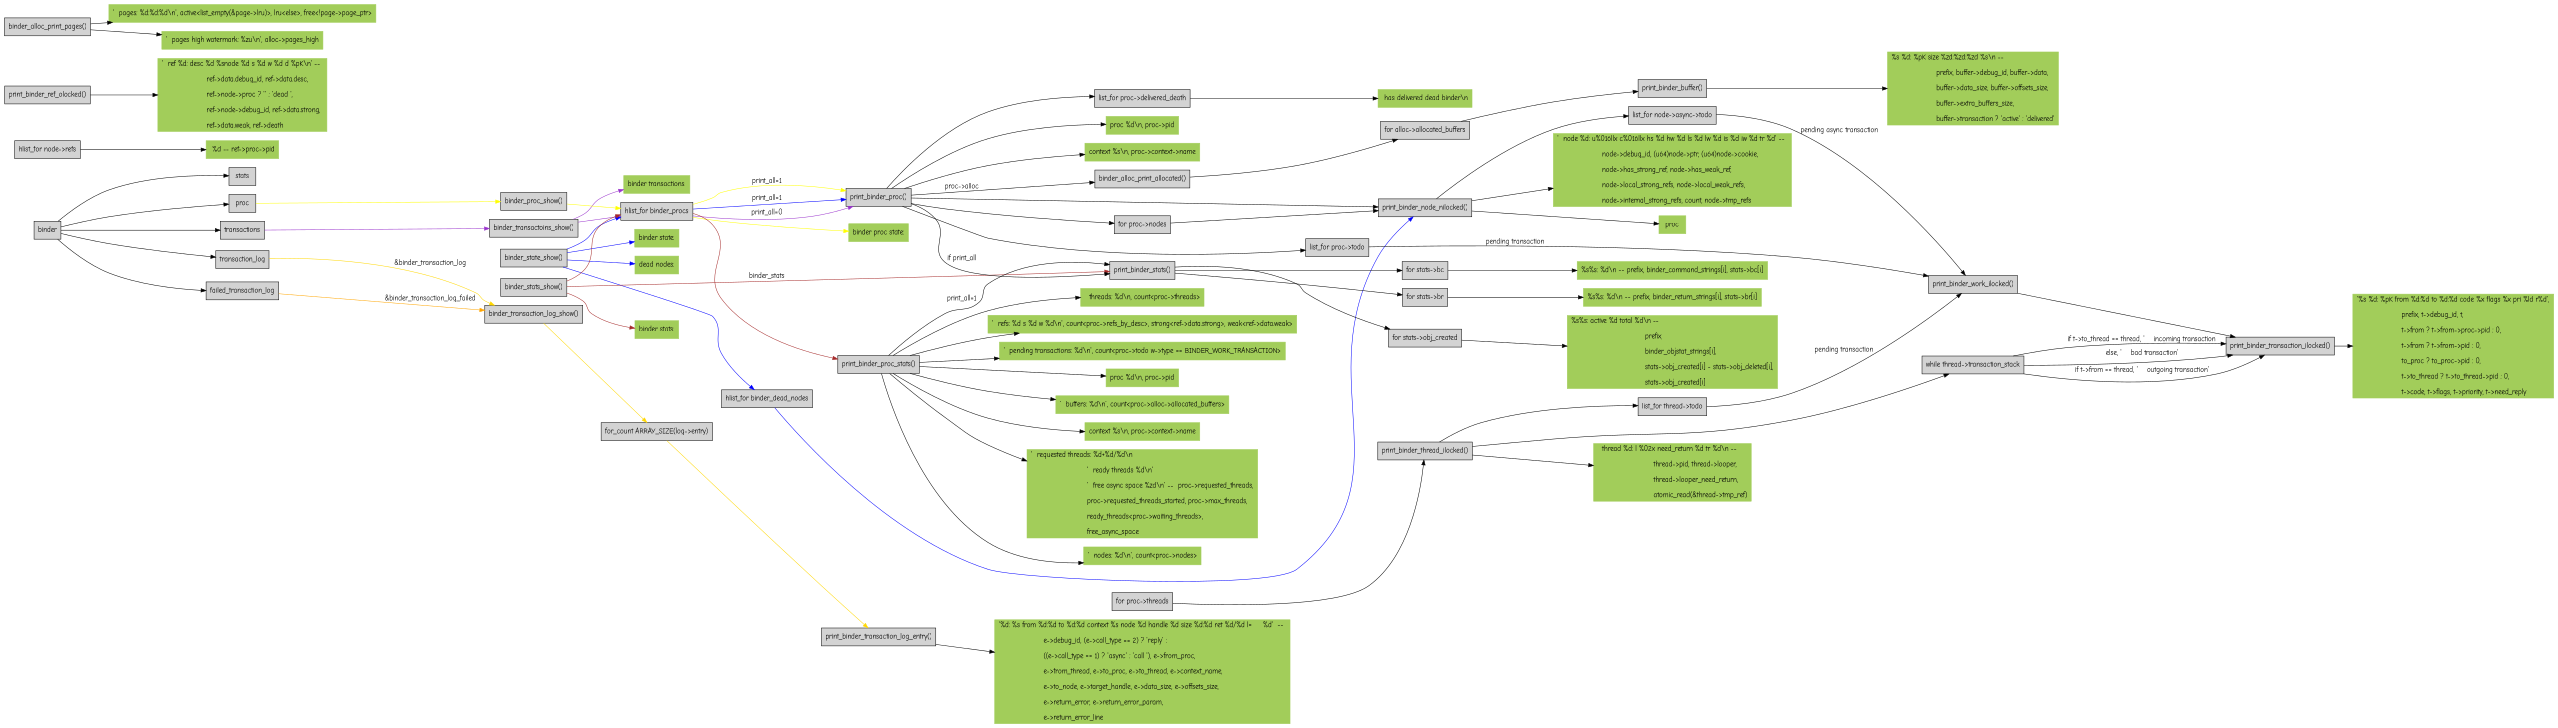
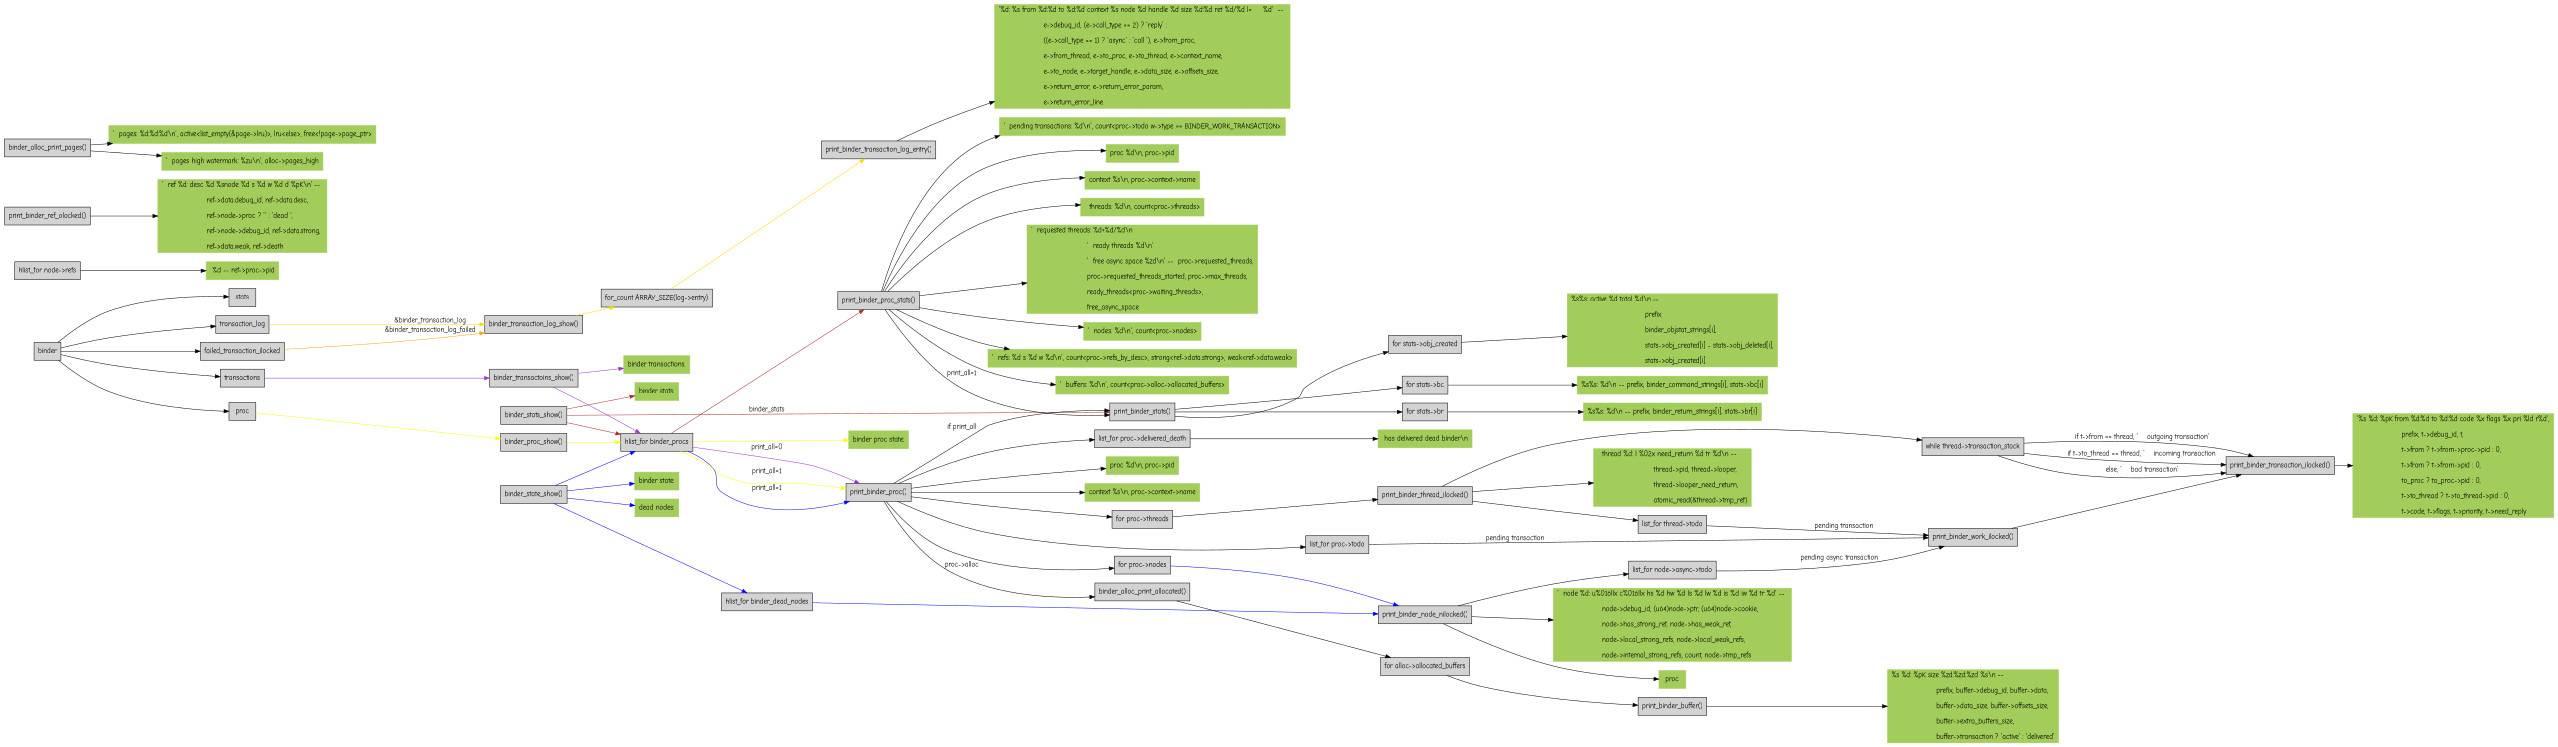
  digraph {
    fontname="Comic Neue"
    rankdir=LR
    node [fontname="Comic Neue" shape=box style=filled]
    edge [fontname="Comic Neue"]
    binder
    stats
    transactions
    transaction_log
-   failed_transaction_log
+   failed_transaction_log [label=failed_transaction_ilocked]
    proc
    "binder_transactoins_show()"
    "binder_transaction_log_show()"
    "binder_proc_show()"
    n10 [color=darkolivegreen3 label="binder state:\l"]
    "binder_state_show()"
    n12 [color=darkolivegreen3 label="dead nodes:\l"]
    "hlist_for binder_dead_nodes"
    "hlist_for binder_procs"
    n15 [color=darkolivegreen3 label="binder stats:\l"]
    "binder_stats_show()"
    "print_binder_stats()"
    n18 [color=darkolivegreen3 label="binder transactions:\l"]
    "for_count ARRAY_SIZE(log->entry)"
    n20 [color=darkolivegreen3 label="\'%d: %s from %d:%d to %d:%d context %s node %d handle %d size %d:%d ret %d/%d l=     %d\'  -- \l\n                    e->debug_id, (e->call_type == 2) ? 'reply' :\l\n                    ((e->call_type == 1) ? 'async' : 'call '), e->from_proc,\l\n                    e->from_thread, e->to_proc, e->to_thread, e->context_name,\l\n                    e->to_node, e->target_handle, e->data_size, e->offsets_size,\l\n                    e->return_error, e->return_error_param,\l\n                    e->return_error_line\l"]
    n21 [color=darkolivegreen3 label="binder proc state:\l"]
    n22 [color=darkolivegreen3 label="\'  node %d: u%016llx c%016llx hs %d hw %d ls %d lw %d is %d iw %d tr %d\' -- \l\n                    node->debug_id, (u64)node->ptr, (u64)node->cookie,\l\n                    node->has_strong_ref, node->has_weak_ref,\l\n                    node->local_strong_refs, node->local_weak_refs,\l\n                    node->internal_strong_refs, count, node->tmp_refs\l"]
    n23 [color=darkolivegreen3 label=" proc\l"]
    n24 [color=darkolivegreen3 label=" %d -- ref->proc->pid\l"]
    n25 [color=darkolivegreen3 label="'%s %d: %pK from %d:%d to %d:%d code %x flags %x pri %ld r%d',\l\n                    prefix, t->debug_id, t,\l\n                    t->from ? t->from->proc->pid : 0,\l\n                    t->from ? t->from->pid : 0,\l\n                    to_proc ? to_proc->pid : 0,\l\n                    t->to_thread ? t->to_thread->pid : 0,\l\n                    t->code, t->flags, t->priority, t->need_reply\l"]
    n26 [color=darkolivegreen3 label="proc %d\\n, proc->pid\l"]
    n27 [color=darkolivegreen3 label="context %s\\n, proc->context->name\l"]
    n28 [color=darkolivegreen3 label=" has delivered dead binder\\n\l"]
    n29 [color=darkolivegreen3 label="'  ref %d: desc %d %snode %d s %d w %d d %pK\\n' -- \l\n                    ref->data.debug_id, ref->data.desc,\l\n                    ref->node->proc ? '' : 'dead ',\l\n                    ref->node->debug_id, ref->data.strong,\l\n                    ref->data.weak, ref->death\l"]
    n30 [color=darkolivegreen3 label="%s %d: %pK size %zd:%zd:%zd %s\\n --\l\n                    prefix, buffer->debug_id, buffer->data,\l\n                    buffer->data_size, buffer->offsets_size,\l\n                    buffer->extra_buffers_size,\l\n                    buffer->transaction ? 'active' : 'delivered'\l"]
    n31 [color=darkolivegreen3 label="  thread %d: l %02x need_return %d tr %d\\n --\l\n                         thread->pid, thread->looper,\l\n                         thread->looper_need_return,\l\n                         atomic_read(&thread->tmp_ref)\l"]
    n32 [color=darkolivegreen3 label="%s%s: %d\\n -- prefix, binder_command_strings[i], stats->bc[i]\l"]
    n33 [color=darkolivegreen3 label="%s%s: %d\\n -- prefix, binder_return_strings[i], stats->br[i]\l"]
    n34 [color=darkolivegreen3 label="%s%s: active %d total %d\\n -- \l\n                                 prefix,\l\n                                 binder_objstat_strings[i],\l\n                                 stats->obj_created[i] - stats->obj_deleted[i],\l\n                                 stats->obj_created[i]\l"]
    n35 [color=darkolivegreen3 label="proc %d\\n, proc->pid\l"]
    n36 [color=darkolivegreen3 label="context %s\\n, proc->context->name\l"]
    n37 [color=darkolivegreen3 label="  threads: %d\\n, count<proc->threads>\l"]
    n38 [color=darkolivegreen3 label="\'  requested threads: %d+%d/%d\\n\'\l\n                         \'  ready threads %d\\n\'\l\n                         \'  free async space %zd\\n\' --  proc->requested_threads,\l\n                         proc->requested_threads_started, proc->max_threads,\l\n                         ready_threads<proc->waiting_threads>,\l\n                         free_async_space\l"]
    n39 [color=darkolivegreen3 label="'  nodes: %d\\n', count<proc->nodes>\l"]
    n40 [color=darkolivegreen3 label="'  refs: %d s %d w %d\\n', count<proc->refs_by_desc>, strong<ref->data.strong>, weak<ref->data.weak>\l"]
    n41 [color=darkolivegreen3 label="'  buffers: %d\\n', count<proc->alloc->allocated_buffers>\l"]
    n42 [color=darkolivegreen3 label="'  pending transactions: %d\\n', count<proc->todo w->type == BINDER_WORK_TRANSACTION>\l"]
    n43 [color=darkolivegreen3 label="'  pages: %d:%d:%d\\n', active<list_empty(&page->lru)>, lru<else>, free<!page->page_ptr>\l"]
    n44 [color=darkolivegreen3 label="'  pages high watermark: %zu\\n', alloc->pages_high\l"]
    "print_binder_node_nilocked()"
    "print_binder_proc()"
    "print_binder_proc_stats()"
    "list_for node->async->todo"
    "hlist_for node->refs"
    "print_binder_work_ilocked()"
    "for proc->threads"
    "for proc->nodes"
    "binder_alloc_print_allocated()"
    "list_for proc->todo"
    "list_for proc->delivered_death"
    "print_binder_thread_ilocked()"
    "print_binder_ref_olocked()"
    "for alloc->allocated_buffers"
    "for stats->bc"
    "for stats->br"
    "for stats->obj_created"
    "binder_alloc_print_pages()"
    "print_binder_transaction_log_entry()"
    "while thread->transaction_stack"
    "list_for thread->todo"
    "print_binder_transaction_ilocked()"
    "print_binder_buffer()"
    binder -> stats
    binder -> transactions
    binder -> transaction_log
    binder -> failed_transaction_log
    binder -> proc
    transactions -> "binder_transactoins_show()" [color=darkorchid]
    transaction_log -> "binder_transaction_log_show()" [color=gold label="&binder_transaction_log"]
    failed_transaction_log -> "binder_transaction_log_show()" [color=orange label="&binder_transaction_log_failed"]
    proc -> "binder_proc_show()" [color=yellow]
    "binder_transactoins_show()" -> "hlist_for binder_procs" [color=darkorchid]
    "binder_transactoins_show()" -> n18 [color=darkorchid]
    "binder_transaction_log_show()" -> "for_count ARRAY_SIZE(log->entry)" [color=gold]
    "binder_proc_show()" -> "hlist_for binder_procs" [color=yellow]
    "binder_state_show()" -> n10 [color=blue]
    "binder_state_show()" -> n12 [color=blue]
    "binder_state_show()" -> "hlist_for binder_dead_nodes" [color=blue]
    "binder_state_show()" -> "hlist_for binder_procs" [color=blue]
    "hlist_for binder_dead_nodes" -> "print_binder_node_nilocked()" [color=blue]
    "hlist_for binder_procs" -> n21 [color=yellow]
    "hlist_for binder_procs" -> "print_binder_proc()" [color=blue label="print_all=1"]
    "hlist_for binder_procs" -> "print_binder_proc()" [color=darkorchid label="print_all=0"]
    "hlist_for binder_procs" -> "print_binder_proc()" [color=yellow label="print_all=1"]
    "hlist_for binder_procs" -> "print_binder_proc_stats()" [color=brown]
    "binder_stats_show()" -> "hlist_for binder_procs" [color=brown]
    "binder_stats_show()" -> n15 [color=brown]
    "binder_stats_show()" -> "print_binder_stats()" [color=brown label=binder_stats]
    "print_binder_stats()" -> "for stats->bc"
    "print_binder_stats()" -> "for stats->br"
    "print_binder_stats()" -> "for stats->obj_created"
    "for_count ARRAY_SIZE(log->entry)" -> "print_binder_transaction_log_entry()" [color=gold]
    "print_binder_node_nilocked()" -> n22
    "print_binder_node_nilocked()" -> n23
    "print_binder_node_nilocked()" -> "list_for node->async->todo"
    "print_binder_proc()" -> "print_binder_stats()" [label="if print_all"]
    "print_binder_proc()" -> n26
    "print_binder_proc()" -> n27
-   "print_binder_proc()" -> "print_binder_node_nilocked()"
+   "print_binder_proc()" -> "for proc->threads"
    "print_binder_proc()" -> "for proc->nodes"
    "print_binder_proc()" -> "binder_alloc_print_allocated()" [label="proc->alloc"]
    "print_binder_proc()" -> "list_for proc->todo"
    "print_binder_proc()" -> "list_for proc->delivered_death"
    "print_binder_proc_stats()" -> "print_binder_stats()" [label="print_all=1"]
    "print_binder_proc_stats()" -> n35
    "print_binder_proc_stats()" -> n36
    "print_binder_proc_stats()" -> n37
    "print_binder_proc_stats()" -> n38
    "print_binder_proc_stats()" -> n39
    "print_binder_proc_stats()" -> n40
    "print_binder_proc_stats()" -> n41
    "print_binder_proc_stats()" -> n42
    "list_for node->async->todo" -> "print_binder_work_ilocked()" [label="pending async transaction"]
    "hlist_for node->refs" -> n24
    "print_binder_work_ilocked()" -> "print_binder_transaction_ilocked()"
    "for proc->threads" -> "print_binder_thread_ilocked()"
-   "for proc->nodes" -> "print_binder_node_nilocked()"
+   "for proc->nodes" -> "print_binder_node_nilocked()" [color=blue]
    "binder_alloc_print_allocated()" -> "for alloc->allocated_buffers"
    "list_for proc->todo" -> "print_binder_work_ilocked()" [label="  pending transaction"]
    "list_for proc->delivered_death" -> n28
    "print_binder_thread_ilocked()" -> n31
    "print_binder_thread_ilocked()" -> "while thread->transaction_stack"
    "print_binder_thread_ilocked()" -> "list_for thread->todo"
    "print_binder_ref_olocked()" -> n29
    "for alloc->allocated_buffers" -> "print_binder_buffer()"
    "for stats->bc" -> n32
    "for stats->br" -> n33
    "for stats->obj_created" -> n34
    "binder_alloc_print_pages()" -> n43
    "binder_alloc_print_pages()" -> n44
    "print_binder_transaction_log_entry()" -> n20
    "while thread->transaction_stack" -> "print_binder_transaction_ilocked()" [label="if t->from == thread, '    outgoing transaction'"]
    "while thread->transaction_stack" -> "print_binder_transaction_ilocked()" [label="if t->to_thread == thread, '    incoming transaction'"]
    "while thread->transaction_stack" -> "print_binder_transaction_ilocked()" [label="else, '    bad transaction'"]
    "list_for thread->todo" -> "print_binder_work_ilocked()" [label="    pending transaction"]
    "print_binder_transaction_ilocked()" -> n25
    "print_binder_buffer()" -> n30
  }
